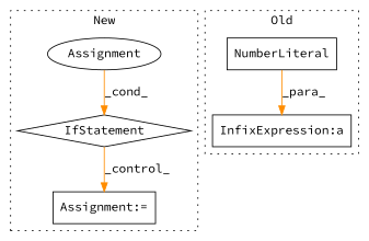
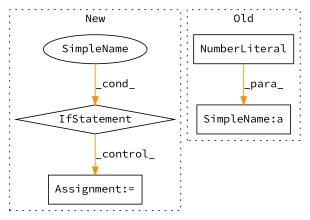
  digraph {
    fontname="Source Code Pro"
    node [fontname="Source Code Pro" l=2 shape=box]
    edge [color=darkorange fontname="Source Code Pro"]
    n1 [a=25 l="4,2" label=IfStatement s="380,387" shape=diamond]
    n2 [a=7 label="Assignment:=" s=420]
-   n3 [a=42 label=Assignment shape=ellipse l=""]
-   n4 [a=27 l=3 label="InfixExpression:a" s=391]
+   n3 [a=42 label=SimpleName shape=ellipse l=""]
+   n4 [a=27 l=3 label="SimpleName:a" s=391]
    n5 [a=34 label=NumberLiteral s=389]
    subgraph cluster_1 {
      label=New
      style=dotted
      n1
      n2
      n3
    }
    subgraph cluster_2 {
      label=Old
      style=dotted
      n4
      n5
    }
    n1 -> n2 [label=_control_]
    n3 -> n1 [label=_cond_]
    n5 -> n4 [label=_para_]
  }
